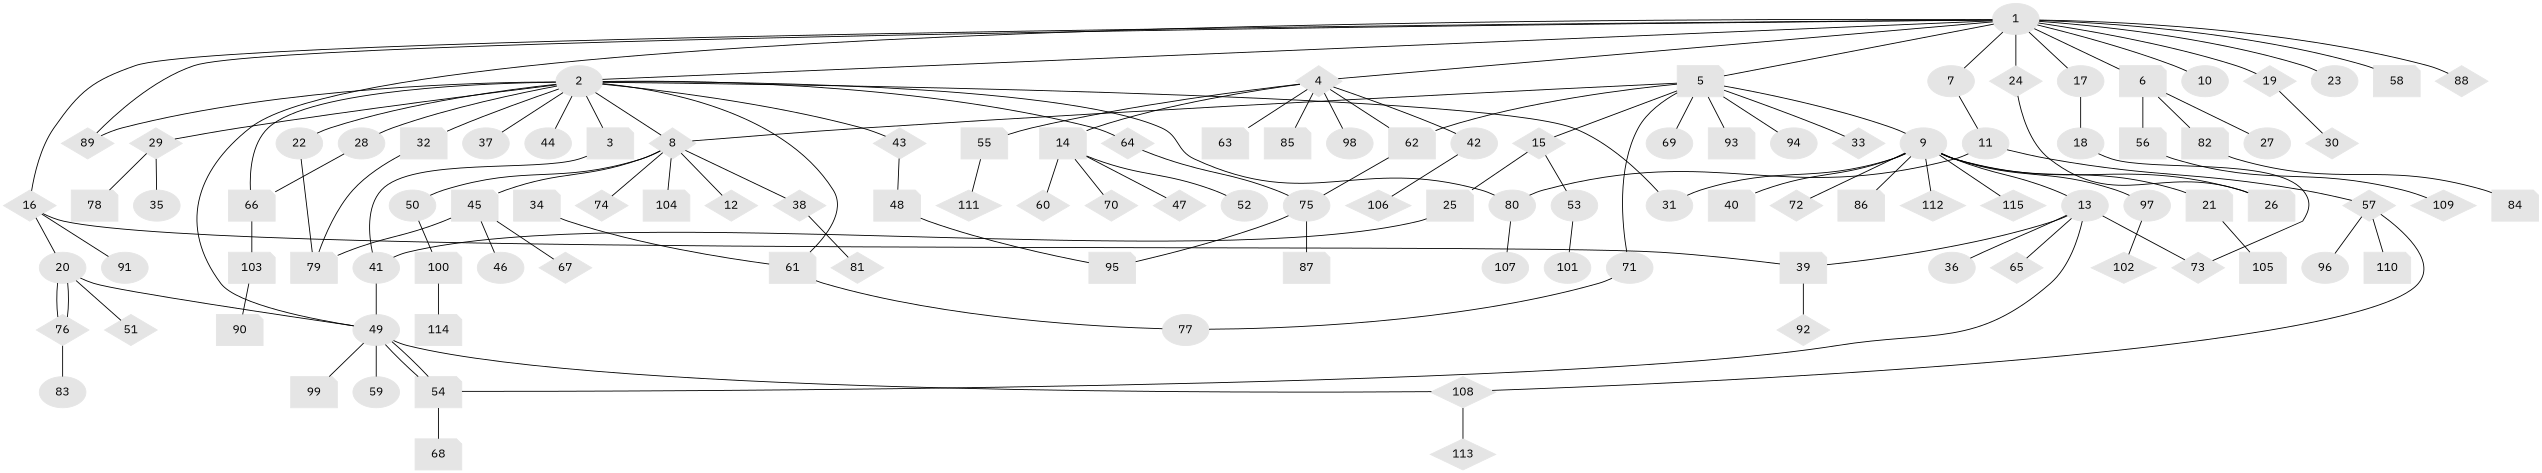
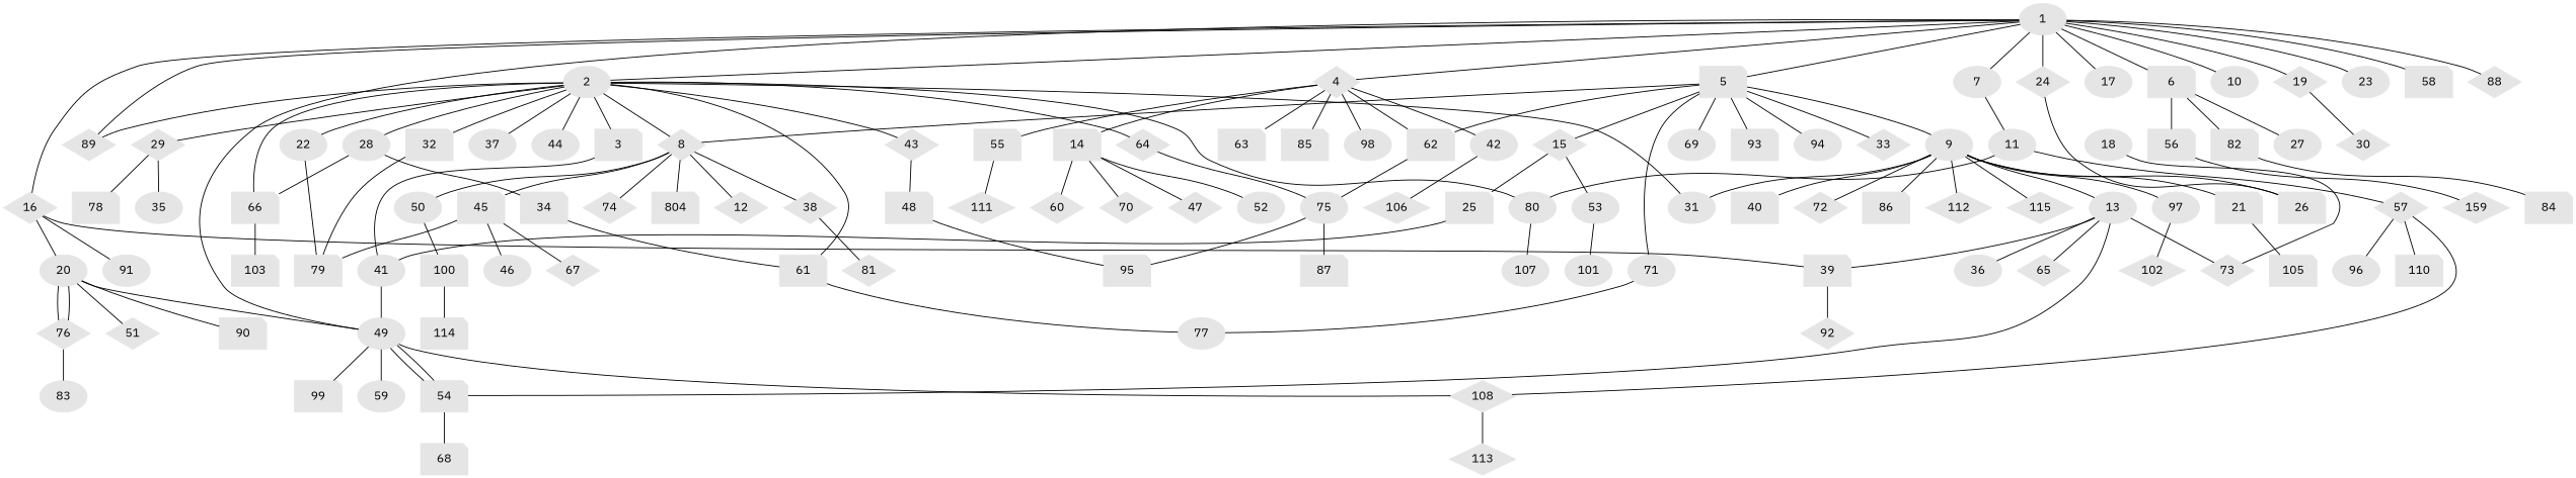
  graph {
    fontname="IBM Plex Sans"
    node [color=gray90 fontname="IBM Plex Sans" shape=ellipse style=filled]
    edge [fontname="IBM Plex Sans"]
    1
    2
    4 [shape=diamond]
    5 [shape=note]
    6 [shape=note]
    7
    10
    16 [shape=diamond]
    17
    19 [shape=diamond]
    23
    24 [shape=diamond]
    49
    58 [shape=note]
    88 [shape=diamond]
    89 [shape=diamond]
    3 [shape=note]
    8 [shape=diamond]
    22
    28
    29 [shape=diamond]
    31
    32 [shape=note]
    37
    43 [shape=diamond]
    44
    61 [shape=note]
    64 [shape=diamond]
    66 [shape=note]
    80
    14 [shape=note]
    42
    55 [shape=note]
    62 [shape=note]
    63 [shape=note]
    85 [shape=note]
    98
    9
    15 [shape=diamond]
    33 [shape=diamond]
    69
    71
    93 [shape=note]
    94
    27
    56 [shape=note]
    82 [shape=note]
    11
    39 [shape=note]
    20
    91
    18
    30 [shape=diamond]
    26 [shape=note]
    54 [shape=note]
    59
    99 [shape=note]
    108 [shape=diamond]
    41
    12 [shape=diamond]
    38 [shape=diamond]
    45 [shape=note]
    50
    74 [shape=diamond]
-   104 [shape=note]
+   104 [shape=note label=804]
    79 [shape=note]
    34 [shape=note]
    35
    78 [shape=note]
    48 [shape=note]
    77
    75
    103 [shape=note]
    107
    47 [shape=diamond]
    52
    60 [shape=diamond]
    70 [shape=diamond]
    106 [shape=diamond]
    111 [shape=diamond]
    13
    21 [shape=note]
    40 [shape=note]
    72 [shape=diamond]
    86 [shape=note]
    97
    112 [shape=diamond]
    115 [shape=diamond]
    25 [shape=note]
    53
-   109 [shape=diamond]
+   109 [shape=diamond label=159]
    84 [shape=note]
    57 [shape=diamond]
    81 [shape=diamond]
    46
    67 [shape=diamond]
    100 [shape=note]
    36
    65 [shape=diamond]
    73 [shape=diamond]
    105 [shape=note]
    102 [shape=diamond]
    96
    110 [shape=note]
    92 [shape=diamond]
    68 [shape=note]
    101
    51 [shape=diamond]
    76 [shape=diamond]
    90 [shape=note]
    83
    95 [shape=note]
    113 [shape=diamond]
    114 [shape=note]
    87 [shape=note]
    1 -- 2
    1 -- 4
    1 -- 5
    1 -- 6
    1 -- 7
    1 -- 10
    1 -- 16
    1 -- 17
    1 -- 19
    1 -- 23
    1 -- 24
    1 -- 49
    1 -- 58
    1 -- 88
    1 -- 89
    2 -- 89
    2 -- 3
    2 -- 8
    2 -- 22
    2 -- 28
    2 -- 29
    2 -- 31
    2 -- 32
    2 -- 37
    2 -- 43
    2 -- 44
    2 -- 61
    2 -- 64
    2 -- 66
    2 -- 80
    4 -- 14
    4 -- 42
    4 -- 55
    4 -- 62
    4 -- 63
    4 -- 85
    4 -- 98
    5 -- 8
    5 -- 62
    5 -- 9
    5 -- 15
    5 -- 33
    5 -- 69
    5 -- 71
    5 -- 93
    5 -- 94
    6 -- 27
    6 -- 56
    6 -- 82
    7 -- 11
    16 -- 39
    16 -- 20
    16 -- 91
-   17 -- 18
    19 -- 30
    24 -- 26
    49 -- 54
    49 -- 54
    49 -- 59
    49 -- 99
    49 -- 108
    3 -- 41
    8 -- 12
    8 -- 38
    8 -- 45
    8 -- 50
    8 -- 74
    8 -- 104
    22 -- 79
    28 -- 66
+   28 -- 34
    29 -- 35
    29 -- 78
    32 -- 79
    43 -- 48
    61 -- 77
    64 -- 75
    66 -- 103
    80 -- 107
    14 -- 47
    14 -- 52
    14 -- 60
    14 -- 70
    42 -- 106
    55 -- 111
    62 -- 75
    9 -- 31
    9 -- 26
    9 -- 13
    9 -- 21
    9 -- 40
    9 -- 72
    9 -- 86
    9 -- 97
    9 -- 112
    9 -- 115
    15 -- 25
    15 -- 53
    71 -- 77
    56 -- 109
    82 -- 84
    11 -- 80
    11 -- 57
    39 -- 92
    20 -- 49
    20 -- 51
    20 -- 76
    20 -- 76
-   103 -- 90
+   20 -- 90
    18 -- 73
    54 -- 68
    108 -- 113
    41 -- 49
    38 -- 81
    45 -- 79
    45 -- 46
    45 -- 67
    50 -- 100
    34 -- 61
    48 -- 95
    75 -- 95
    75 -- 87
    13 -- 39
    13 -- 54
    13 -- 36
    13 -- 65
    13 -- 73
    21 -- 105
    97 -- 102
    25 -- 41
    53 -- 101
    57 -- 108
    57 -- 96
    57 -- 110
    100 -- 114
    76 -- 83
  }
